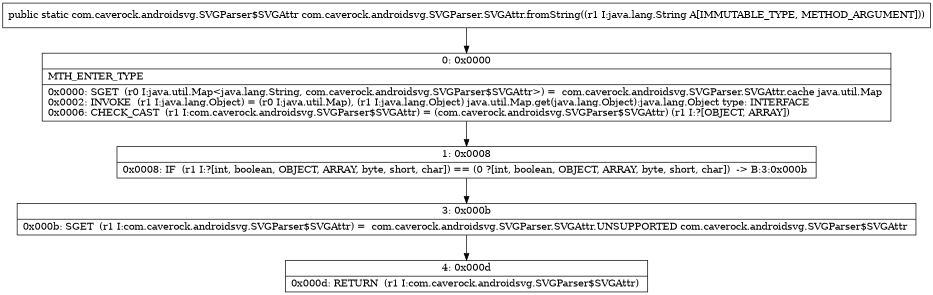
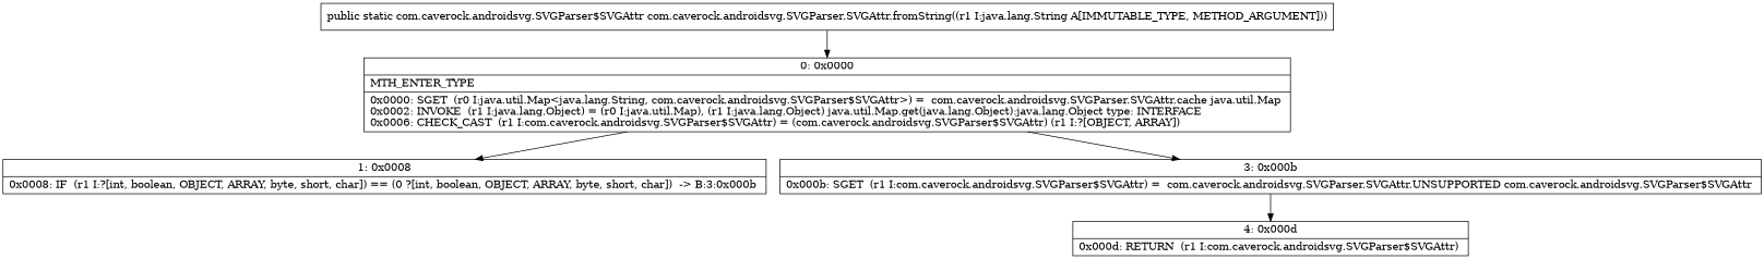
  digraph {
    node [shape=record]
    n1 [label="{0\:\ 0x0000|MTH_ENTER_TYPE\l|0x0000: SGET  (r0 I:java.util.Map\<java.lang.String, com.caverock.androidsvg.SVGParser$SVGAttr\>) =  com.caverock.androidsvg.SVGParser.SVGAttr.cache java.util.Map \l0x0002: INVOKE  (r1 I:java.lang.Object) = (r0 I:java.util.Map), (r1 I:java.lang.Object) java.util.Map.get(java.lang.Object):java.lang.Object type: INTERFACE \l0x0006: CHECK_CAST  (r1 I:com.caverock.androidsvg.SVGParser$SVGAttr) = (com.caverock.androidsvg.SVGParser$SVGAttr) (r1 I:?[OBJECT, ARRAY]) \l}"]
    n2 [label="{1\:\ 0x0008|0x0008: IF  (r1 I:?[int, boolean, OBJECT, ARRAY, byte, short, char]) == (0 ?[int, boolean, OBJECT, ARRAY, byte, short, char])  \-\> B:3:0x000b \l}"]
    n3 [label="{3\:\ 0x000b|0x000b: SGET  (r1 I:com.caverock.androidsvg.SVGParser$SVGAttr) =  com.caverock.androidsvg.SVGParser.SVGAttr.UNSUPPORTED com.caverock.androidsvg.SVGParser$SVGAttr \l}"]
    n4 [label="{4\:\ 0x000d|0x000d: RETURN  (r1 I:com.caverock.androidsvg.SVGParser$SVGAttr) \l}"]
    n5 [label="{public static com.caverock.androidsvg.SVGParser$SVGAttr com.caverock.androidsvg.SVGParser.SVGAttr.fromString((r1 I:java.lang.String A[IMMUTABLE_TYPE, METHOD_ARGUMENT])) }"]
    n1 -> n2
-   n2 -> n3
+   n1 -> n3
    n3 -> n4
    n5 -> n1
  }
